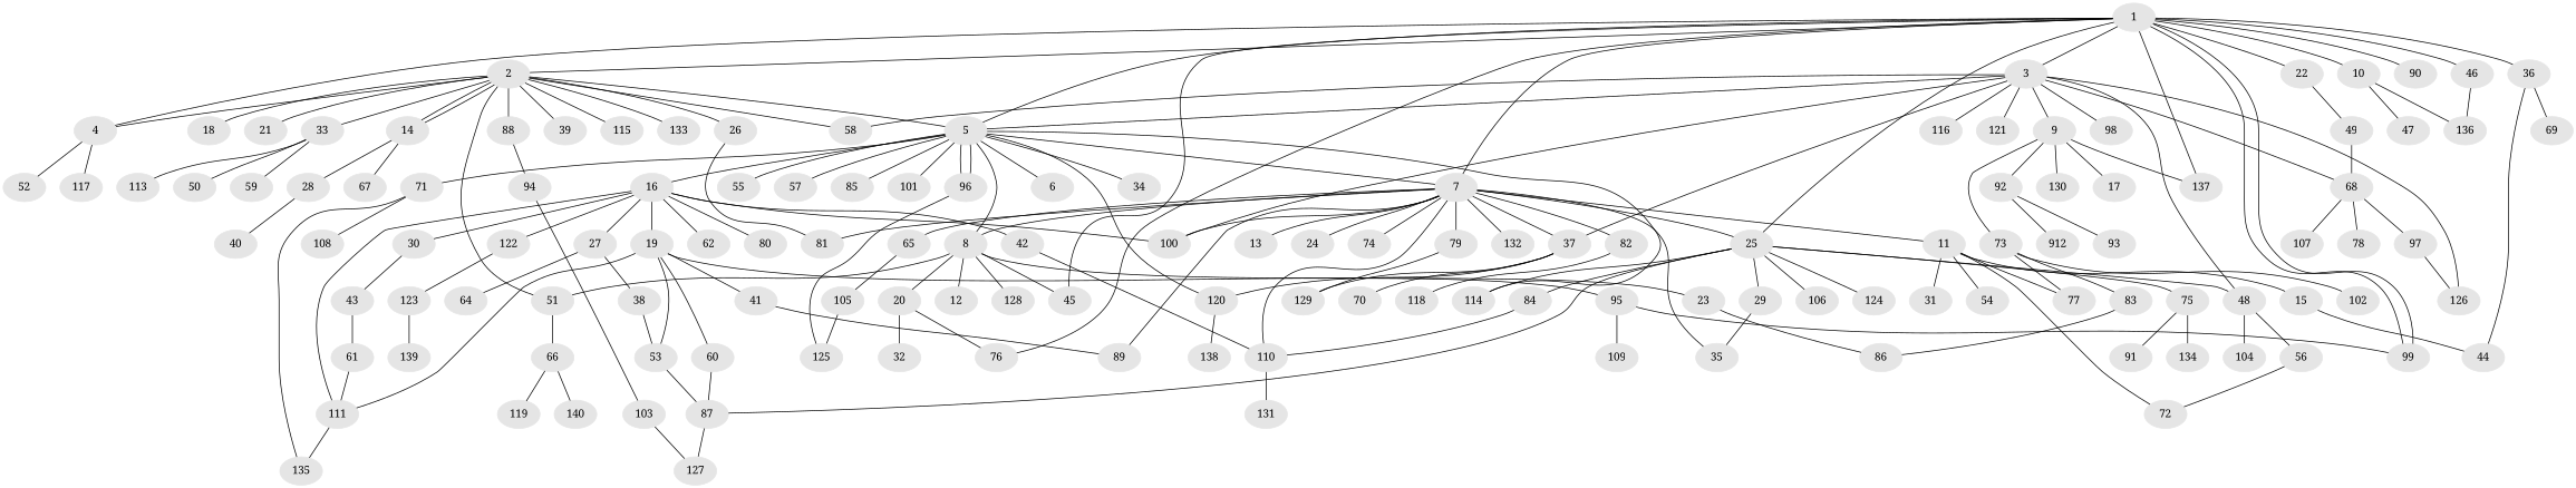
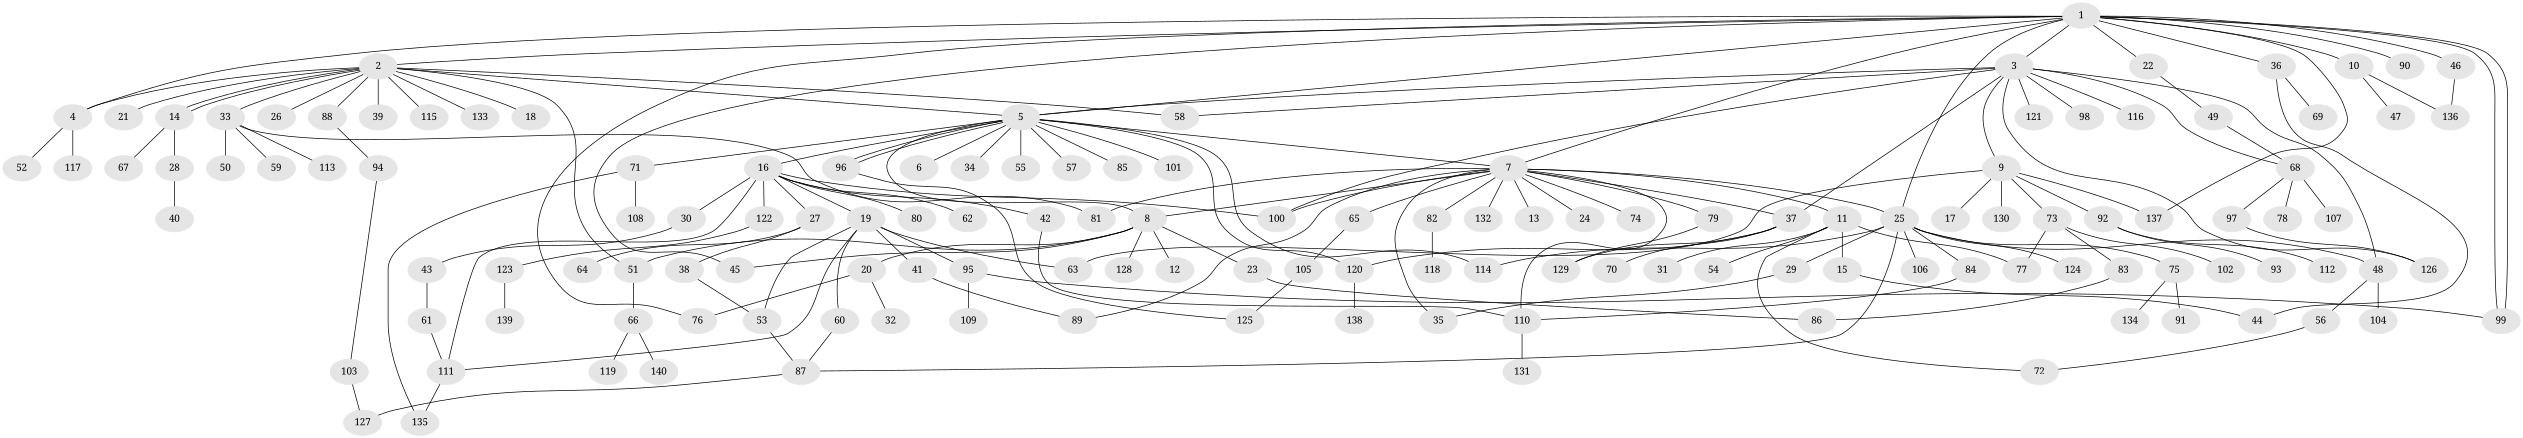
  graph {
    fontname="Noto Serif"
    node [color=gray90 fontname="Noto Serif" style=filled]
    edge [fontname="Noto Serif"]
    1
    2
    3
    4
    5
    7
    10
    22
    25
    36
    45
    46
    76
    90
    99
    137
    14
    18
    21
    26
    33
    39
    51
    58
    88
    115
    133
    9
    37
    48
    68
    98
    100
    116
    121
    126
    52
    117
    6
    8
    16
    34
    55
    57
    71
    85
    96
    101
    114
    120
    11
    13
    24
    35
    65
    74
    79
    81
    82
    89
    110
    132
    47
    136
    49
    29
    75
    84
    87
    106
    124
    44
    69
    28
    67
    50
    59
    113
    66
    94
    17
+   63
    73
    92
    130
    70
    129
    56
    104
    78
    97
    107
    12
    20
    23
    128
    19
    27
    30
    42
    62
    80
    111
    122
    108
    135
    125
    138
    15
    31
    54
    72
    77
    105
    118
    131
    32
    86
    83
    102
    93
-   112 [label=912]
+   112
    40
    41
    53
    60
    95
    38
    64
    43
    123
    109
    91
    134
    127
    61
    119
    140
    103
    139
    1 -- 2
    1 -- 3
    1 -- 4
    1 -- 5
    1 -- 7
    1 -- 10
    1 -- 22
    1 -- 25
    1 -- 36
    1 -- 45
    1 -- 46
    1 -- 76
    1 -- 90
    1 -- 99
    1 -- 99
    1 -- 137
    2 -- 4
    2 -- 5
    2 -- 14
    2 -- 14
    2 -- 18
    2 -- 21
    2 -- 26
    2 -- 33
    2 -- 39
    2 -- 51
    2 -- 58
    2 -- 88
    2 -- 115
    2 -- 133
    3 -- 5
    3 -- 58
    3 -- 9
    3 -- 37
    3 -- 48
    3 -- 68
    3 -- 98
    3 -- 100
    3 -- 116
    3 -- 121
    3 -- 126
    4 -- 52
    4 -- 117
    5 -- 7
    5 -- 6
    5 -- 8
    5 -- 16
    5 -- 34
    5 -- 55
    5 -- 57
    5 -- 71
    5 -- 85
    5 -- 96
    5 -- 96
    5 -- 101
    5 -- 114
    5 -- 120
    7 -- 25
    7 -- 37
    7 -- 100
    7 -- 8
    7 -- 11
    7 -- 13
    7 -- 24
    7 -- 35
    7 -- 65
    7 -- 74
    7 -- 79
    7 -- 81
    7 -- 82
    7 -- 89
    7 -- 110
    7 -- 132
    10 -- 47
    10 -- 136
    22 -- 49
    25 -- 48
    25 -- 114
    25 -- 29
    25 -- 75
    25 -- 84
    25 -- 87
    25 -- 106
    25 -- 124
    36 -- 44
    36 -- 69
    46 -- 136
    14 -- 28
    14 -- 67
-   26 -- 81
+   33 -- 81
    33 -- 50
    33 -- 59
    33 -- 113
    51 -- 66
    88 -- 94
    9 -- 137
    9 -- 17
+   9 -- 63
    9 -- 73
    9 -- 92
    9 -- 130
    37 -- 120
    37 -- 70
    37 -- 129
    48 -- 56
    48 -- 104
    68 -- 78
    68 -- 97
    68 -- 107
    8 -- 45
    8 -- 51
    8 -- 12
    8 -- 20
    8 -- 23
    8 -- 128
    16 -- 100
    16 -- 19
    16 -- 27
    16 -- 30
    16 -- 42
    16 -- 62
    16 -- 80
    16 -- 111
    16 -- 122
    71 -- 108
    71 -- 135
    96 -- 125
    120 -- 138
    11 -- 15
    11 -- 31
    11 -- 54
    11 -- 72
    11 -- 77
    65 -- 105
    79 -- 129
    82 -- 118
    110 -- 131
    49 -- 68
    29 -- 35
    75 -- 91
    75 -- 134
    84 -- 110
    87 -- 127
    28 -- 40
    66 -- 119
    66 -- 140
    94 -- 103
    73 -- 77
    73 -- 83
    73 -- 102
    92 -- 93
    92 -- 112
    56 -- 72
    97 -- 126
    20 -- 76
    20 -- 32
    23 -- 86
+   19 -- 63
    19 -- 111
    19 -- 41
    19 -- 53
    19 -- 60
    19 -- 95
    27 -- 38
    27 -- 64
    30 -- 43
    42 -- 110
    111 -- 135
    122 -- 123
    15 -- 44
    105 -- 125
    83 -- 86
    41 -- 89
    53 -- 87
    60 -- 87
    95 -- 99
    95 -- 109
    38 -- 53
    43 -- 61
    123 -- 139
    61 -- 111
    103 -- 127
  }
